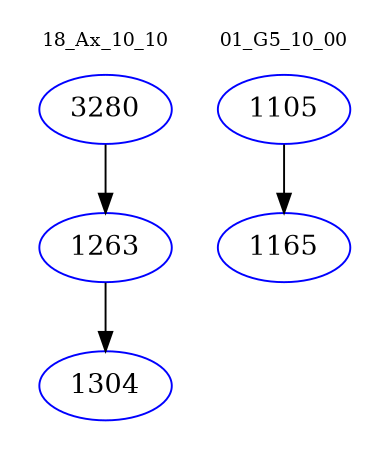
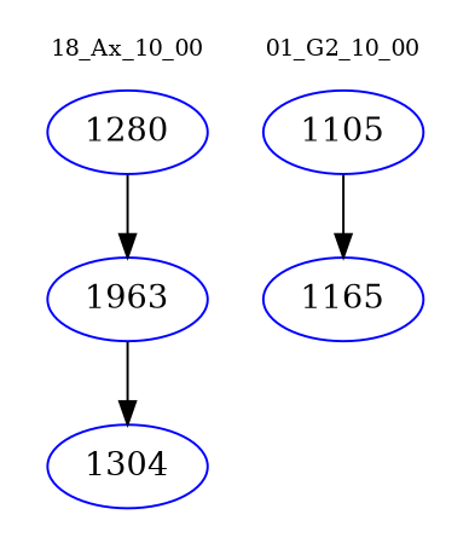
  digraph {
    node [color=blue]
    edge [color=black]
-   n1 [label=3280]
-   n2 [label=1263]
+   n1 [label=1280]
+   n2 [label=1963]
    n3 [label=1304]
    n4 [label=1105]
    n5 [label=1165]
    subgraph cluster_1 {
      color=white
      fontsize=10
-     label="18_Ax_10_10"
+     label="18_Ax_10_00"
      n1
      n2
      n3
    }
    subgraph cluster_2 {
      color=white
      fontsize=10
-     label="01_G5_10_00"
+     label="01_G2_10_00"
      n4
      n5
    }
    n1 -> n2
    n2 -> n3
    n4 -> n5
  }
